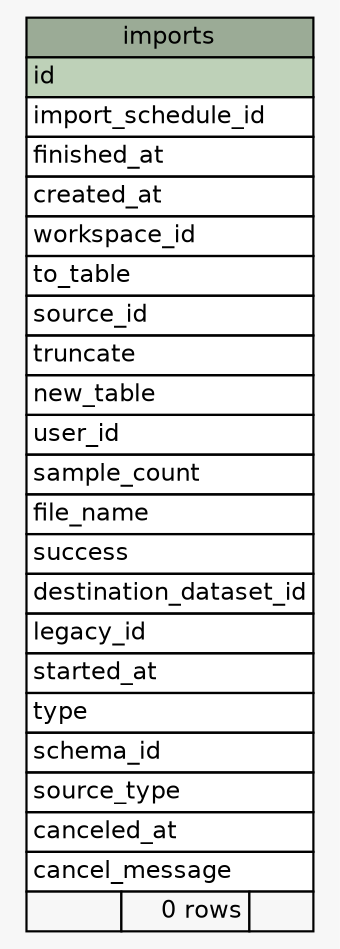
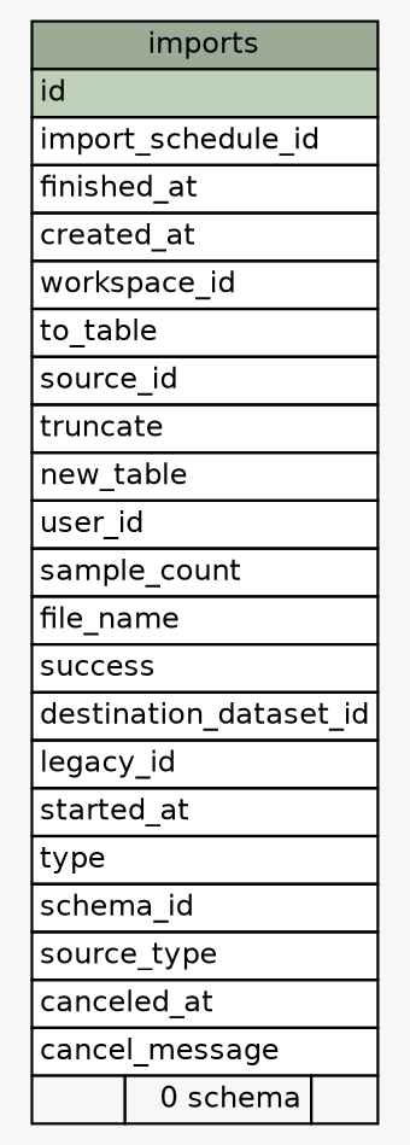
  digraph {
    bgcolor="#f7f7f7"
    fontname=Helvetica
    fontsize=11
    nodesep=0.18
    rankdir=RL
    ranksep=0.46
-   n1 [fontname=Helvetica fontsize=11 label=<     <TABLE BORDER="0" CELLBORDER="1" CELLSPACING="0" BGCOLOR="#ffffff">       <TR><TD COLSPAN="3" BGCOLOR="#9bab96" ALIGN="CENTER">imports</TD></TR>       <TR><TD PORT="id" COLSPAN="3" BGCOLOR="#bed1b8" ALIGN="LEFT">id</TD></TR>       <TR><TD PORT="import_schedule_id" COLSPAN="3" ALIGN="LEFT">import_schedule_id</TD></TR>       <TR><TD PORT="finished_at" COLSPAN="3" ALIGN="LEFT">finished_at</TD></TR>       <TR><TD PORT="created_at" COLSPAN="3" ALIGN="LEFT">created_at</TD></TR>       <TR><TD PORT="workspace_id" COLSPAN="3" ALIGN="LEFT">workspace_id</TD></TR>       <TR><TD PORT="to_table" COLSPAN="3" ALIGN="LEFT">to_table</TD></TR>       <TR><TD PORT="source_id" COLSPAN="3" ALIGN="LEFT">source_id</TD></TR>       <TR><TD PORT="truncate" COLSPAN="3" ALIGN="LEFT">truncate</TD></TR>       <TR><TD PORT="new_table" COLSPAN="3" ALIGN="LEFT">new_table</TD></TR>       <TR><TD PORT="user_id" COLSPAN="3" ALIGN="LEFT">user_id</TD></TR>       <TR><TD PORT="sample_count" COLSPAN="3" ALIGN="LEFT">sample_count</TD></TR>       <TR><TD PORT="file_name" COLSPAN="3" ALIGN="LEFT">file_name</TD></TR>       <TR><TD PORT="success" COLSPAN="3" ALIGN="LEFT">success</TD></TR>       <TR><TD PORT="destination_dataset_id" COLSPAN="3" ALIGN="LEFT">destination_dataset_id</TD></TR>       <TR><TD PORT="legacy_id" COLSPAN="3" ALIGN="LEFT">legacy_id</TD></TR>       <TR><TD PORT="started_at" COLSPAN="3" ALIGN="LEFT">started_at</TD></TR>       <TR><TD PORT="type" COLSPAN="3" ALIGN="LEFT">type</TD></TR>       <TR><TD PORT="schema_id" COLSPAN="3" ALIGN="LEFT">schema_id</TD></TR>       <TR><TD PORT="source_type" COLSPAN="3" ALIGN="LEFT">source_type</TD></TR>       <TR><TD PORT="canceled_at" COLSPAN="3" ALIGN="LEFT">canceled_at</TD></TR>       <TR><TD PORT="cancel_message" COLSPAN="3" ALIGN="LEFT">cancel_message</TD></TR>       <TR><TD ALIGN="LEFT" BGCOLOR="#f7f7f7">  </TD><TD ALIGN="RIGHT" BGCOLOR="#f7f7f7">0 rows</TD><TD ALIGN="RIGHT" BGCOLOR="#f7f7f7">  </TD></TR>     </TABLE>> shape=plaintext]
+   n1 [fontname=Helvetica fontsize=11 label=<     <TABLE BORDER="0" CELLBORDER="1" CELLSPACING="0" BGCOLOR="#ffffff">       <TR><TD COLSPAN="3" BGCOLOR="#9bab96" ALIGN="CENTER">imports</TD></TR>       <TR><TD PORT="id" COLSPAN="3" BGCOLOR="#bed1b8" ALIGN="LEFT">id</TD></TR>       <TR><TD PORT="import_schedule_id" COLSPAN="3" ALIGN="LEFT">import_schedule_id</TD></TR>       <TR><TD PORT="finished_at" COLSPAN="3" ALIGN="LEFT">finished_at</TD></TR>       <TR><TD PORT="created_at" COLSPAN="3" ALIGN="LEFT">created_at</TD></TR>       <TR><TD PORT="workspace_id" COLSPAN="3" ALIGN="LEFT">workspace_id</TD></TR>       <TR><TD PORT="to_table" COLSPAN="3" ALIGN="LEFT">to_table</TD></TR>       <TR><TD PORT="source_id" COLSPAN="3" ALIGN="LEFT">source_id</TD></TR>       <TR><TD PORT="truncate" COLSPAN="3" ALIGN="LEFT">truncate</TD></TR>       <TR><TD PORT="new_table" COLSPAN="3" ALIGN="LEFT">new_table</TD></TR>       <TR><TD PORT="user_id" COLSPAN="3" ALIGN="LEFT">user_id</TD></TR>       <TR><TD PORT="sample_count" COLSPAN="3" ALIGN="LEFT">sample_count</TD></TR>       <TR><TD PORT="file_name" COLSPAN="3" ALIGN="LEFT">file_name</TD></TR>       <TR><TD PORT="success" COLSPAN="3" ALIGN="LEFT">success</TD></TR>       <TR><TD PORT="destination_dataset_id" COLSPAN="3" ALIGN="LEFT">destination_dataset_id</TD></TR>       <TR><TD PORT="legacy_id" COLSPAN="3" ALIGN="LEFT">legacy_id</TD></TR>       <TR><TD PORT="started_at" COLSPAN="3" ALIGN="LEFT">started_at</TD></TR>       <TR><TD PORT="type" COLSPAN="3" ALIGN="LEFT">type</TD></TR>       <TR><TD PORT="schema_id" COLSPAN="3" ALIGN="LEFT">schema_id</TD></TR>       <TR><TD PORT="source_type" COLSPAN="3" ALIGN="LEFT">source_type</TD></TR>       <TR><TD PORT="canceled_at" COLSPAN="3" ALIGN="LEFT">canceled_at</TD></TR>       <TR><TD PORT="cancel_message" COLSPAN="3" ALIGN="LEFT">cancel_message</TD></TR>       <TR><TD ALIGN="LEFT" BGCOLOR="#f7f7f7">  </TD><TD ALIGN="RIGHT" BGCOLOR="#f7f7f7">0 schema</TD><TD ALIGN="RIGHT" BGCOLOR="#f7f7f7">  </TD></TR>     </TABLE>> shape=plaintext]
  }
